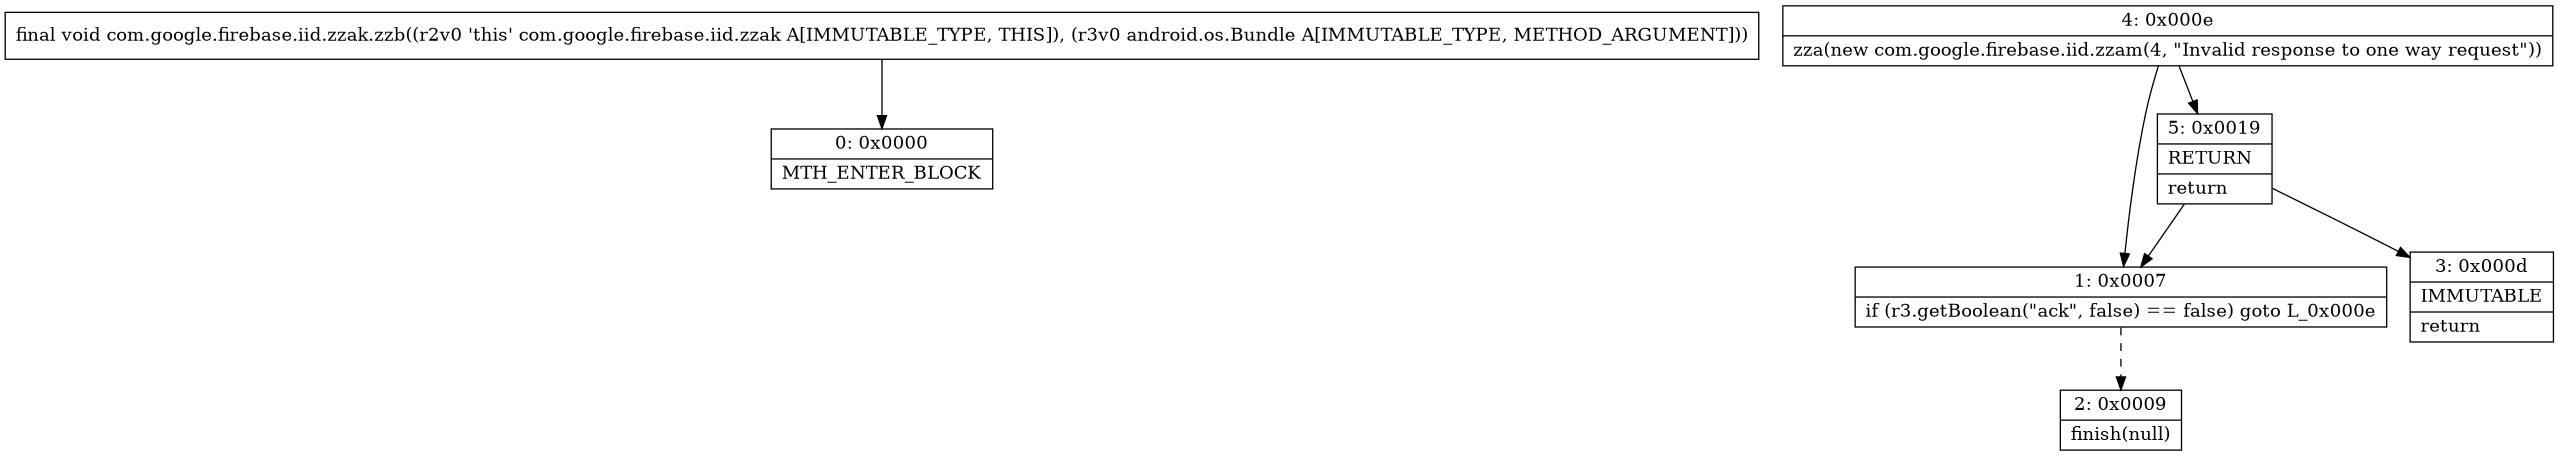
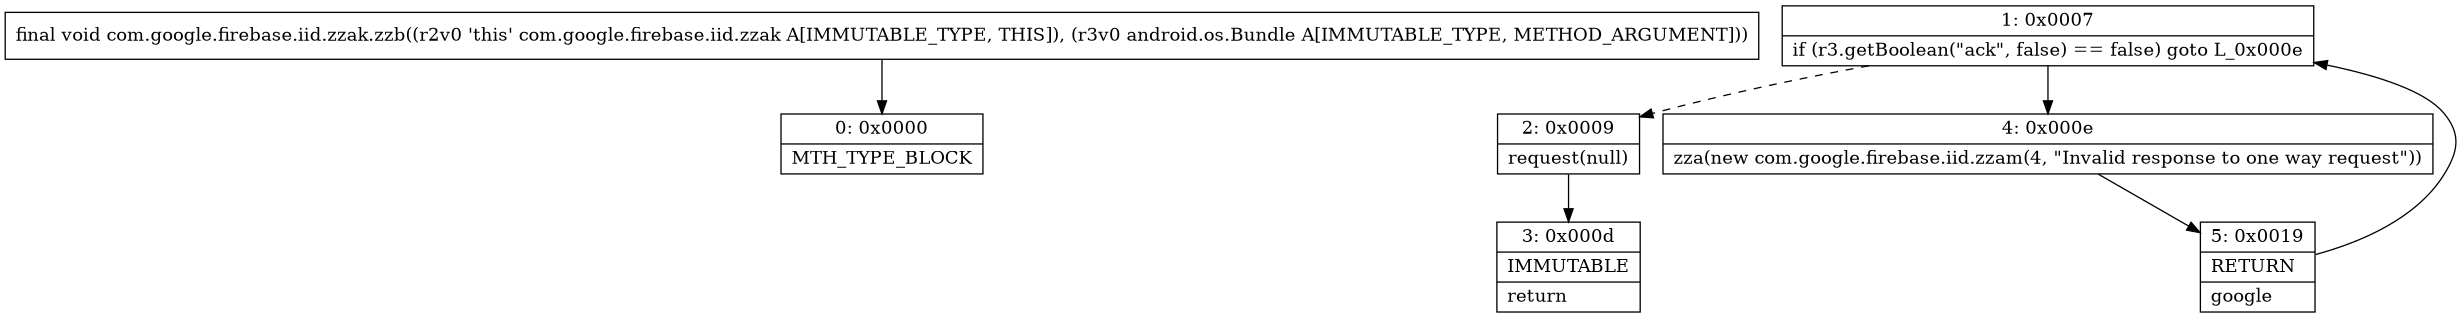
  digraph {
    node [shape=record]
-   n1 [label="{0\:\ 0x0000|MTH_ENTER_BLOCK\l}"]
+   n1 [label="{0\:\ 0x0000|MTH_TYPE_BLOCK\l}"]
    n2 [label="{1\:\ 0x0007|if (r3.getBoolean(\"ack\", false) == false) goto L_0x000e\l}"]
-   n3 [label="{2\:\ 0x0009|finish(null)\l}"]
+   n3 [label="{2\:\ 0x0009|request(null)\l}"]
    n4 [label="{4\:\ 0x000e|zza(new com.google.firebase.iid.zzam(4, \"Invalid response to one way request\"))\l}"]
    n5 [label="{3\:\ 0x000d|IMMUTABLE\l|return\l}"]
-   n6 [label="{5\:\ 0x0019|RETURN\l|return\l}"]
+   n6 [label="{5\:\ 0x0019|RETURN\l|google\l}"]
    n7 [label="{final void com.google.firebase.iid.zzak.zzb((r2v0 'this' com.google.firebase.iid.zzak A[IMMUTABLE_TYPE, THIS]), (r3v0 android.os.Bundle A[IMMUTABLE_TYPE, METHOD_ARGUMENT])) }"]
    n2 -> n3 [style=dashed]
-   n4 -> n2
-   n6 -> n5
+   n2 -> n4
+   n3 -> n5
    n4 -> n6
    n6 -> n2
    n7 -> n1
  }
